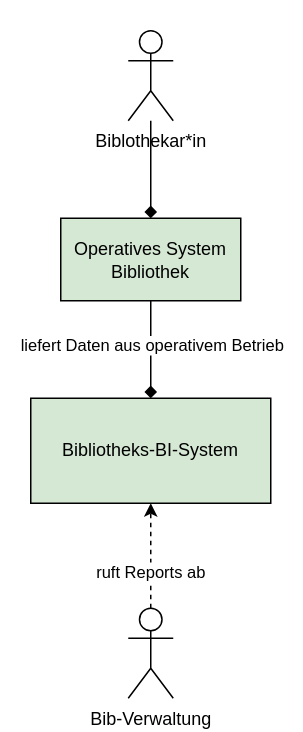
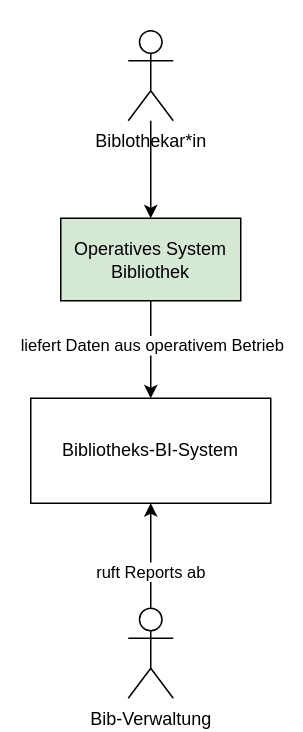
  <mxCell id="0" />
  <mxCell id="1" parent="0" />
- <mxCell id="2" value="Bibliotheks-BI-System" style="rounded=0;whiteSpace=wrap;html=1;fillColor=#d5e8d4;" vertex="1" parent="1"><mxGeometry x="20" y="265" width="160" height="70" as="geometry" /></mxCell>
+ <mxCell id="2" value="Bibliotheks-BI-System" style="rounded=0;whiteSpace=wrap;html=1;" vertex="1" parent="1"><mxGeometry x="20" y="265" width="160" height="70" as="geometry" /></mxCell>
  <mxCell id="3" value="Operatives System Bibliothek" style="rounded=0;whiteSpace=wrap;html=1;fillColor=#d5e8d4;" vertex="1" parent="1"><mxGeometry x="40" y="145" width="120" height="55" as="geometry" /></mxCell>
  <mxCell id="4" value="Bib-Verwaltung" style="shape=umlActor;verticalLabelPosition=bottom;verticalAlign=top;html=1;outlineConnect=0;" vertex="1" parent="1"><mxGeometry x="85" y="405" width="30" height="60" as="geometry" /></mxCell>
- <mxCell id="5" value="" style="endArrow=classic;html=1;rounded=0;entryX=0.5;entryY=1;entryDx=0;entryDy=0;exitX=0.5;exitY=0;exitDx=0;exitDy=0;exitPerimeter=0;dashed=1;" edge="1" parent="1" source="4" target="2"><mxGeometry width="50" height="50" relative="1" as="geometry"><mxPoint x="100" y="395" as="sourcePoint" /><mxPoint x="190" y="375" as="targetPoint" /></mxGeometry></mxCell>
- <mxCell id="6" value="" style="endArrow=diamond;html=1;rounded=0;exitX=0.5;exitY=1;exitDx=0;exitDy=0;entryX=0.5;entryY=0;entryDx=0;entryDy=0;" edge="1" parent="1" source="3" target="2"><mxGeometry width="50" height="50" relative="1" as="geometry"><mxPoint x="140" y="255" as="sourcePoint" /><mxPoint x="190" y="205" as="targetPoint" /></mxGeometry></mxCell>
+ <mxCell id="5" value="" style="endArrow=classic;html=1;rounded=0;entryX=0.5;entryY=1;entryDx=0;entryDy=0;exitX=0.5;exitY=0;exitDx=0;exitDy=0;exitPerimeter=0;" edge="1" parent="1" source="4" target="2"><mxGeometry width="50" height="50" relative="1" as="geometry"><mxPoint x="100" y="395" as="sourcePoint" /><mxPoint x="190" y="375" as="targetPoint" /></mxGeometry></mxCell>
+ <mxCell id="6" value="" style="endArrow=classic;html=1;rounded=0;exitX=0.5;exitY=1;exitDx=0;exitDy=0;entryX=0.5;entryY=0;entryDx=0;entryDy=0;" edge="1" parent="1" source="3" target="2"><mxGeometry width="50" height="50" relative="1" as="geometry"><mxPoint x="140" y="255" as="sourcePoint" /><mxPoint x="190" y="205" as="targetPoint" /></mxGeometry></mxCell>
  <mxCell id="7" value="liefert Daten aus operativem Betrieb" style="edgeLabel;html=1;align=center;verticalAlign=middle;resizable=0;points=[];" vertex="1" connectable="0" parent="6"><mxGeometry x="-0.121" y="1" relative="1" as="geometry"><mxPoint x="-1" as="offset" /></mxGeometry></mxCell>
- <mxCell id="8" value="" style="edgeStyle=orthogonalEdgeStyle;rounded=0;orthogonalLoop=1;jettySize=auto;html=1;endArrow=diamond;" edge="1" parent="1" source="9" target="3"><mxGeometry relative="1" as="geometry" /></mxCell>
+ <mxCell id="8" value="" style="edgeStyle=orthogonalEdgeStyle;rounded=0;orthogonalLoop=1;jettySize=auto;html=1;" edge="1" parent="1" source="9" target="3"><mxGeometry relative="1" as="geometry" /></mxCell>
  <mxCell id="9" value="Biblothekar*in" style="shape=umlActor;verticalLabelPosition=bottom;verticalAlign=top;html=1;outlineConnect=0;" vertex="1" parent="1"><mxGeometry x="85" y="20" width="30" height="60" as="geometry" /></mxCell>
  <mxCell id="10" value="ruft Reports ab" style="edgeLabel;html=1;align=center;verticalAlign=middle;resizable=0;points=[];" vertex="1" connectable="0" parent="1"><mxGeometry x="99.997" y="380" as="geometry" /></mxCell>
